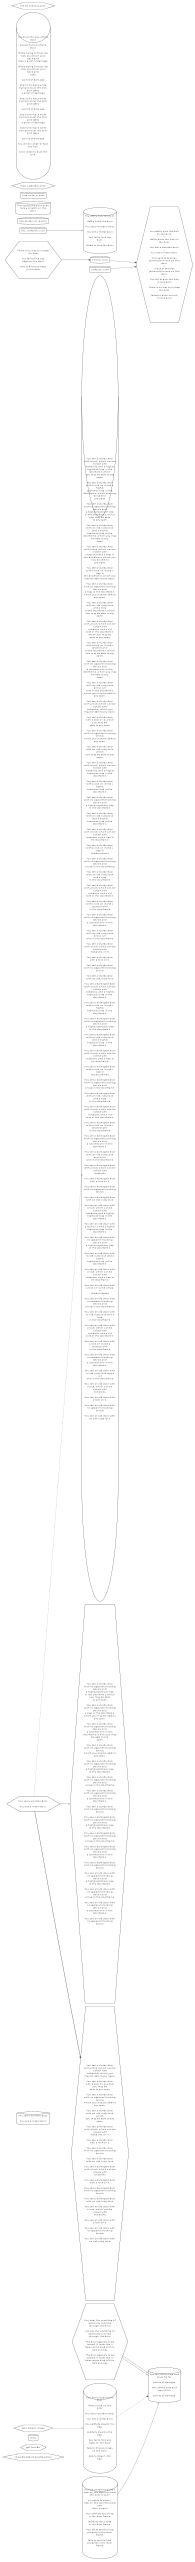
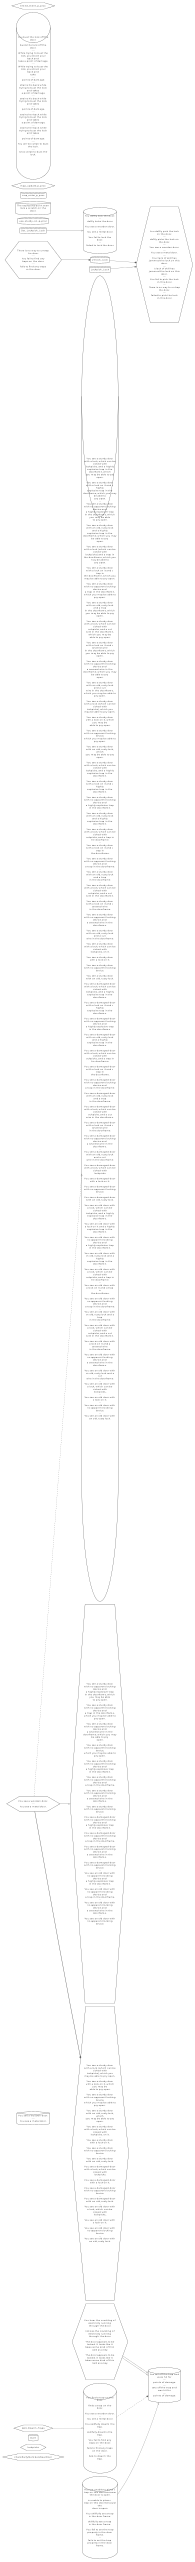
  digraph {
    fontname=Montserrat
    rankdir=LR
    node [color="#000000" fillcolor="#FFFFFF" fontname=Montserrat shape=cylinder style=filled]
    edge [arrowhead=onormal color="#555555" fontname=Montserrat style=solid]
    checkPartyMembersNearDoor [shape=hexagon]
-   getTimeBit [shape=hexagon]
+   getTimeBit [shape=hexagon label=lockpicks]
    start
    n4 [label="You hear the crackling of\nelectricity running\nthrough the door.\n---\nnotices the crackling of\nelectricity running\nthrough the door.\n---\nThe door appears to be\nlocked. It looks like it\ntakes some kind of thin\ncard as a key.\n---\nThe door appears to be\nlocked. It looks like it\ntakes some kind of thin\ncard as a key." shape=hexagon]
    n5 [label="You set off the trap and\nwere hit for\n---\n points of damage.\n---\nsets off the trap and\nwas hit for\n---\n points of damage."]
    n6 [label="You see a wooden door.\n---\nYou see a metal door."]
    n7 [label="You see a wooden door.\n---\nYou see a metal door." shape=hexagon]
    n8 [label="You see a sturdy door\nwith a lock, which can be\npicked with\nlockpicks, and a highly\nexplosive trap in the\ndoorframe, which\nyou may be able to pry\nopen.\n---\nYou see a sturdy door\nwith a lock on it and a\nhighly\nexplosive trap in the\ndoorframe, which you may\nbe able to\n pry open.\n---\nYou see a sturdy door\nwith no apparent locking\ndevice and\na highly explosive trap\nin the doorframe, which\nyou may be able\n to pry open.\n---\nYou see a sturdy door\nwith an old, rusty lock\nand a highly\nexplosive trap in the\ndoorframe, which you may\nbe able to pry\n open.\n---\nYou see a sturdy door\nwith a lock (which can be\npicked with\nlockpicks) and a trap in\nthe doorframe, which you\nmay be able to\n pry open.\n---\nYou see a sturdy door\nwith a lock on it and a\ntrap in\nthe doorframe, which you\nmay be able to pry open.\n---\nYou see a sturdy door\nwith no apparent locking\ndevice and\na trap in the doorframe,\nwhich you may be able to\npry open.\n---\nYou see a sturdy door\nwith an old, rusty lock\nand a trap\nin the doorframe, which\nyou may be able to pry\nopen.\n---\nYou see a sturdy door\nwith a lock, which can be\npicked with\nlockpicks, and a cut\nwire in the doorframe,\nwhich you may be\n able to pry open.\n---\nYou see a sturdy door\nwith a lock on it and a\nsevered wire\nin the doorframe, which\nyou may be able to pry\nopen.\n---\nYou see a sturdy door\nwith no apparent locking\ndevice and\na severed wire in the\ndoorframe, which you may\nbe able to pry\n open.\n---\nYou see a sturdy door\nwith an old, rusty lock\nand a cut\nwire in the doorframe,\nwhich you may be able to\npry open.\n---\nYou see a sturdy door\nwith a lock (which can be\npicked with\nlockpicks), which you\nmay be able to pry open.\n---\nYou see a sturdy door\nwith a lock on it, which\nyou may be\n able to pry open.\n---\nYou see a sturdy door\nwith no apparent locking\ndevice,\nwhich you may be able to\npry open.\n---\nYou see a sturdy door\nwith an old, rusty lock,\nwhich\nyou may be able to pry\nopen.\n---\nYou see a sturdy door\nwith a lock, which can be\npicked with\nlockpicks, and a highly\nexplosive trap in the\ndoorframe.\n---\nYou see a sturdy door\nwith a lock on it and a\nhighly\nexplosive trap in the\ndoorframe.\n---\nYou see a sturdy door\nwith no apparent locking\ndevice and\na highly explosive trap\nin the doorframe.\n---\nYou see a sturdy door\nwith an old, rusty lock\nand a highly\nexplosive trap in the\ndoorframe.\n---\nYou see a sturdy door\nwith a lock, which can be\npicked with\nlockpicks, and a trap in\nthe doorframe.\n---\nYou see a sturdy door\nwith a lock on it and a\ntrap in\n the doorframe.\n---\nYou see a sturdy door\nwith no apparent locking\ndevice and\n a trap in the doorframe.\n---\nYou see a sturdy door\nwith an old, rusty lock\nand a trap\n in the doorframe.\n---\nYou see a sturdy door\nwith a lock, which can be\npicked with\nlockpicks, and a cut\nwire in the doorframe.\n---\nYou see a sturdy door\nwith a lock on it and a\nsevered wire\n in the doorframe.\n---\nYou see a sturdy door\nwith no apparent locking\ndevice and\na severed wire in the\ndoorframe.\n---\nYou see a sturdy door\nwith an old, rusty lock\nand a cut\n wire in the doorframe.\n---\nYou see a sturdy door\nwith a lock, which can be\npicked with\n lockpicks, on it.\n---\nYou see a sturdy door\nwith a lock on it.\n---\nYou see a sturdy door\nwith no apparent locking\ndevice.\n---\nYou see a sturdy door\nwith an old, rusty lock.\n---\nYou see a damaged door\nwith a lock, which can be\npicked with\nlockpicks, and a highly\nexplosive trap in the\ndoorframe.\n---\nYou see a damaged door\nwith a lock on it and a\nhighly\nexplosive trap in the\ndoorframe.\n---\nYou see a damaged door\nwith no apparent locking\ndevice and\na highly explosive trap\nin the doorframe.\n---\nYou see a damaged door\nwith an old, rusty lock\nand a highly\nexplosive trap in the\ndoorframe.\n---\nYou see a damaged door\nwith a lock, which can be\npicked with\nlockpicks, and a trap in\nthe doorframe.\n---\nYou see a damaged door\nwith a lock on it and a\ntrap in\n the doorframe.\n---\nYou see a damaged door\nwith no apparent locking\ndevice and\n a trap in the doorframe.\n---\nYou see a damaged door\nwith an old, rusty lock\nand a trap\n in the doorframe.\n---\nYou see a damaged door\nwith a lock, which can be\npicked with\nlockpicks, and a cut\nwire in the doorframe.\n---\nYou see a damaged door\nwith a lock on it and a\nsevered wire\n in the doorframe.\n---\nYou see a damaged door\nwith no apparent locking\ndevice and\na severed wire in the\ndoorframe.\n---\nYou see a damaged door\nwith an old, rusty lock\nand a cut\n wire in the doorframe.\n---\nYou see a damaged door\nwith a lock, which can be\npicked with\n lockpicks.\n---\nYou see a damaged door\nwith a lock on it.\n---\nYou see a damaged door\nwith no apparent locking\ndevice.\n---\nYou see a damaged door\nwith an old, rusty lock.\n---\nYou see an old door with\na lock, which can be\npicked with\nlockpicks, and a highly\nexplosive trap in the\ndoorframe.\n---\nYou see an old door with\na lock on it and a highly\nexplosive trap in the\ndoorframe.\n---\nYou see an old door with\nno apparent locking\ndevice and\na highly explosive trap\nin the doorframe.\n---\nYou see an old door with\nan old, rusty lock and a\nhighly\nexplosive trap in the\ndoorframe.\n---\nYou see an old door with\na lock, which can be\npicked with\nlockpicks, and a trap in\nthe doorframe.\n---\nYou see an old door with\na lock on it and a trap\nin\n the doorframe.\n---\nYou see an old door with\nno apparent locking\ndevice and\n a trap in the doorframe.\n---\nYou see an old door with\nan old, rusty lock and a\ntrap\n in the doorframe.\n---\nYou see an old door with\na lock, which can be\npicked with\nlockpicks, and a cut\nwire in the doorframe.\n---\nYou see an old door with\na lock on it and a\nsevered wire\n in the doorframe.\n---\nYou see an old door with\nno apparent locking\ndevice and\na severed wire in the\ndoorframe.\n---\nYou see an old door with\nan old, rusty lock and a\ncut\n wire in the doorframe.\n---\nYou see an old door with\na lock, which can be\npicked with\n lockpicks,.\n---\nYou see an old door with\na lock on it.\n---\nYou see an old door with\nno apparent locking\ndevice.\n---\nYou see an old door with\nan old, rusty lock."]
    n9 [label="You see a sturdy door\nwith no apparent locking\ndevice and\na highly explosive trap\nin the doorframe, which\nyou may be able\n to pry open.\n---\nYou see a sturdy door\nwith no apparent locking\ndevice and\na trap in the doorframe,\nwhich you may be able to\npry open.\n---\nYou see a sturdy door\nwith no apparent locking\ndevice and\na severed wire in the\ndoorframe, which you may\nbe able to pry\n open.\n---\nYou see a sturdy door\nwith no apparent locking\ndevice,\nwhich you may be able to\npry open.\n---\nYou see a sturdy door\nwith no apparent locking\ndevice and\na highly explosive trap\nin the doorframe.\n---\nYou see a sturdy door\nwith no apparent locking\ndevice and\n a trap in the doorframe.\n---\nYou see a sturdy door\nwith no apparent locking\ndevice and\na severed wire in the\ndoorframe.\n---\nYou see a sturdy door\nwith no apparent locking\ndevice.\n---\nYou see a damaged door\nwith no apparent locking\ndevice and\na highly explosive trap\nin the doorframe.\n---\nYou see a damaged door\nwith no apparent locking\ndevice and\n a trap in the doorframe.\n---\nYou see a damaged door\nwith no apparent locking\ndevice and\na severed wire in the\ndoorframe.\n---\nYou see a damaged door\nwith no apparent locking\ndevice.\n---\nYou see an old door with\nno apparent locking\ndevice and\na highly explosive trap\nin the doorframe.\n---\nYou see an old door with\nno apparent locking\ndevice and\n a trap in the doorframe.\n---\nYou see an old door with\nno apparent locking\ndevice and\na severed wire in the\ndoorframe.\n---\nYou see an old door with\nno apparent locking\ndevice." shape=hexagon]
    n10 [label="You see a sturdy door\nwith a lock (which can be\npicked with\nlockpicks), which you\nmay be able to pry open.\n---\nYou see a sturdy door\nwith a lock on it, which\nyou may be\n able to pry open.\n---\nYou see a sturdy door\nwith no apparent locking\ndevice,\nwhich you may be able to\npry open.\n---\nYou see a sturdy door\nwith an old, rusty lock,\nwhich\nyou may be able to pry\nopen.\n---\nYou see a sturdy door\nwith a lock, which can be\npicked with\n lockpicks, on it.\n---\nYou see a sturdy door\nwith a lock on it.\n---\nYou see a sturdy door\nwith no apparent locking\ndevice.\n---\nYou see a sturdy door\nwith an old, rusty lock.\n---\nYou see a damaged door\nwith a lock, which can be\npicked with\n lockpicks.\n---\nYou see a damaged door\nwith a lock on it.\n---\nYou see a damaged door\nwith no apparent locking\ndevice.\n---\nYou see a damaged door\nwith an old, rusty lock.\n---\nYou see an old door with\na lock, which can be\npicked with\n lockpicks,.\n---\nYou see an old door with\na lock on it.\n---\nYou see an old door with\nno apparent locking\ndevice.\n---\nYou see an old door with\nan old, rusty lock." shape=hexagon]
    n11 [label="There is no way to untrap\nthe door.\n---\nYou fail to find any\ntraps on the door.\n---\nfails to find any traps\non the door." shape=hexagon]
    Unlock_Lock
    n13 [label="You deftly pick the lock\non the door.\n---\ndeftly picks the lock on\nthe door.\n---\nYou see a wooden door.\n---\nYou see a metal door.\n---\nYour lack of skill has\njammed the lock on this\ndoor.\n---\n's lack of skill has\njammed the lock on this\ndoor.\n---\nYou fail to pick the lock\non this door.\n---\nThere is no way to untrap\nthe door.\n---\nfailed to pick the lock\non this door." shape=hexagon]
    n14 [label="You deftly lock the door.\n---\n deftly locks the door.\n---\nYou see a wooden door.\n---\nYou see a metal door.\n---\nYou fail to lock the\ndoor.\n---\n failed to lock the door."]
    n15 [label=use_sturdy_on_p_proc]
    n16 [label="The explosives don't even\nlock a scratch on the\ndoor."]
    map_enter_p_proc
    map_update_p_proc [shape=hexagon]
    Skill_Disarm_Traps [shape=hexagon]
    n20 [label="You find a trap on the\ndoor.\n---\nfinds a trap on the\ndoor.\n---\nYou see a wooden door.\n---\nYou see a metal door.\n---\nYou skillfully disarm the\ntrap.\n---\nskillfully disarms the\ntrap.\n---\nYou fail to find any\ntraps on the door.\n---\nfails to find any traps\non the door.\n---\nfails to disarm the\ntrap."]
    Lockpick_Lock
    Set_Lockpick_Lock
    n23 [label="You are unable to place a\ntrap on this door because\n the door is open.\n---\nis unable to place a\ntrap on this door because\nthe\n door is open.\n---\nYou skillfully set a trap\nin the door frame.\n---\nskillfully sets a trap\nin the door frame.\n---\nYou fail to set the trap\nproperly in the door\nframe.\n---\nfails to set the trap\nproperly in the door\nframe."]
    n24 [label="You bust the lock off the\ndoor.\n---\nbusts the lock off the\ndoor.\n---\nWhile trying to bust the\nlock, you strain your\nback and\n take a point of damage.\n---\nWhile trying to bust the\nlock, you strain your\nback and\n take \n---\n points of damage.\n---\nstrains his back while\ntrying to bust the lock\nand takes\n a point of damage.\n---\nstrains his back while\ntrying to bust the lock\nand takes\n---\n points of damage.\n---\nstrains her back while\ntrying to bust the lock\nand takes\n a point of damage.\n---\nstrains her back while\ntrying to bust the lock\nand takes\n---\n points of damage.\n---\nYou are too weak to bust\nthe lock.\n---\nis too weak to bust the\nlock."]
    timed_event_p_proc [shape=hexagon]
    n4 -> n5
    n4 -> n5
    n7 -> n8 [style=dashed]
    n7 -> n9
    n7 -> n10 [arrowhead=diamond style=bold]
    n11 -> Unlock_Lock [arrowhead=diamond]
    Unlock_Lock -> n13 [arrowhead=diamond]
    Skill_Disarm_Traps -> n20
    n20 -> n5 [arrowhead=diamond style=dashed]
    Lockpick_Lock -> n13 [arrowhead=normal]
    Set_Lockpick_Lock -> n14
    n23 -> n5
  }
